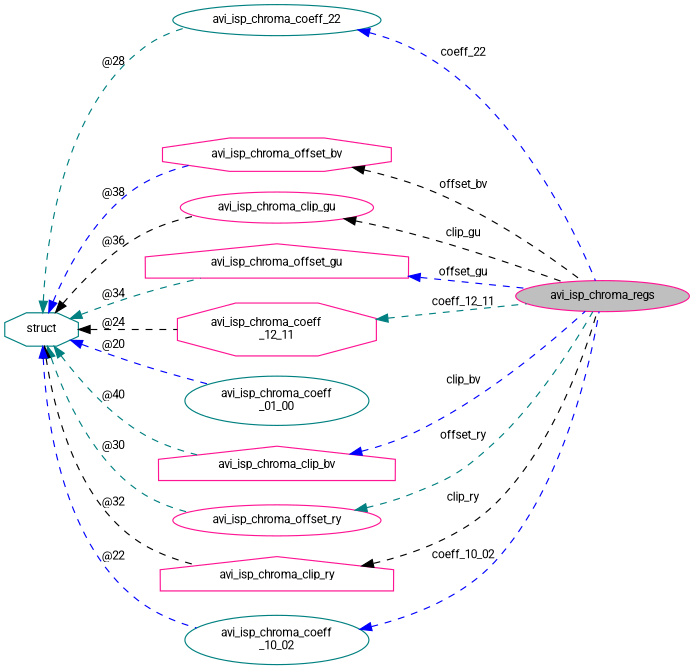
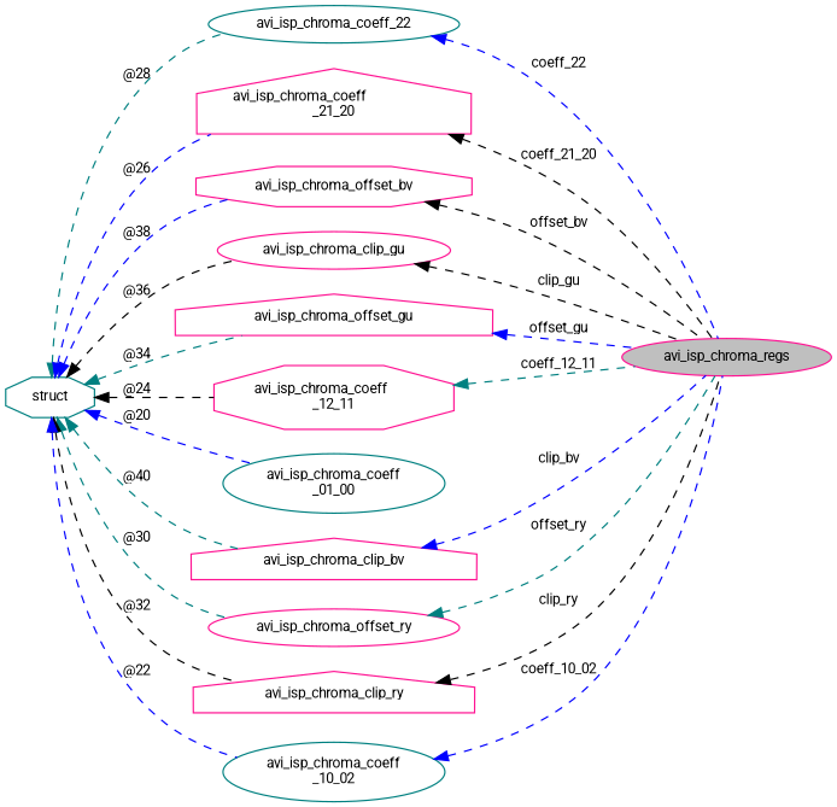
  digraph {
    fontname=Roboto
    rankdir=LR
    node [color=deeppink fillcolor=white fontname=Roboto fontsize=10 shape=ellipse style=filled]
    edge [color=blue dir=back fontname=Roboto fontsize=10 labelfontname=FreeSans labelfontsize=10 style=dashed]
    n1 [fillcolor=grey75 fontcolor=black height=0.2 label=avi_isp_chroma_regs width=0.4]
    n2 [color=teal height=0.2 label=avi_isp_chroma_coeff_22 width=0.4]
    n3 [color=teal height=0.2 label=struct shape=octagon width=0.4]
+   n4 [height=0.2 label="avi_isp_chroma_coeff\l_21_20" shape=house width=0.4]
    n5 [height=0.2 label=avi_isp_chroma_offset_bv shape=octagon width=0.4]
    n6 [height=0.2 label=avi_isp_chroma_clip_gu width=0.4]
    n7 [height=0.2 label=avi_isp_chroma_offset_gu shape=house width=0.4]
    n8 [height=0.2 label="avi_isp_chroma_coeff\l_12_11" shape=octagon width=0.4]
    n9 [color=teal height=0.2 label="avi_isp_chroma_coeff\l_01_00" width=0.4]
    n10 [height=0.2 label=avi_isp_chroma_clip_bv shape=house width=0.4]
    n11 [height=0.2 label=avi_isp_chroma_offset_ry width=0.4]
    n12 [height=0.2 label=avi_isp_chroma_clip_ry shape=house width=0.4]
    n13 [color=teal height=0.2 label="avi_isp_chroma_coeff\l_10_02" width=0.4]
    n2 -> n1 [label=" coeff_22"]
    n3 -> n2 [color=teal label=" @28"]
+   n3 -> n4 [label=" @26"]
    n3 -> n5 [label=" @38"]
    n3 -> n6 [color=black label=" @36"]
    n3 -> n7 [color=teal label=" @34"]
    n3 -> n8 [color=black label=" @24"]
    n3 -> n9 [label=" @20"]
    n3 -> n10 [color=teal label=" @40"]
    n3 -> n11 [color=teal label=" @30"]
    n3 -> n12 [color=black label=" @32"]
    n3 -> n13 [label=" @22"]
+   n4 -> n1 [color=black label=" coeff_21_20"]
    n5 -> n1 [color=black label=" offset_bv"]
    n6 -> n1 [color=black label=" clip_gu"]
    n7 -> n1 [label=" offset_gu"]
    n8 -> n1 [color=teal label=" coeff_12_11"]
    n10 -> n1 [label=" clip_bv"]
    n11 -> n1 [color=teal label=" offset_ry"]
    n12 -> n1 [color=black label=" clip_ry"]
    n13 -> n1 [label=" coeff_10_02"]
  }
